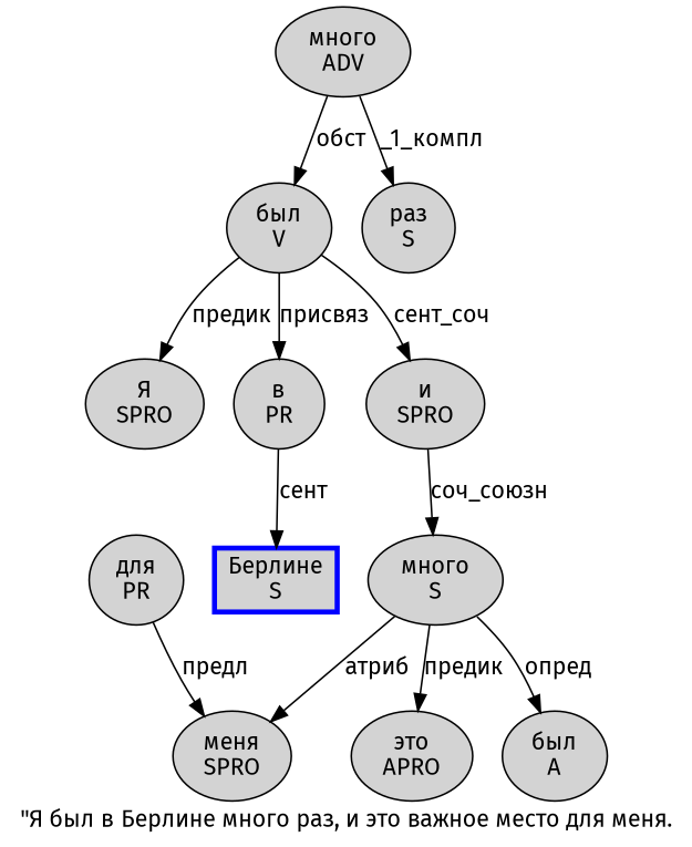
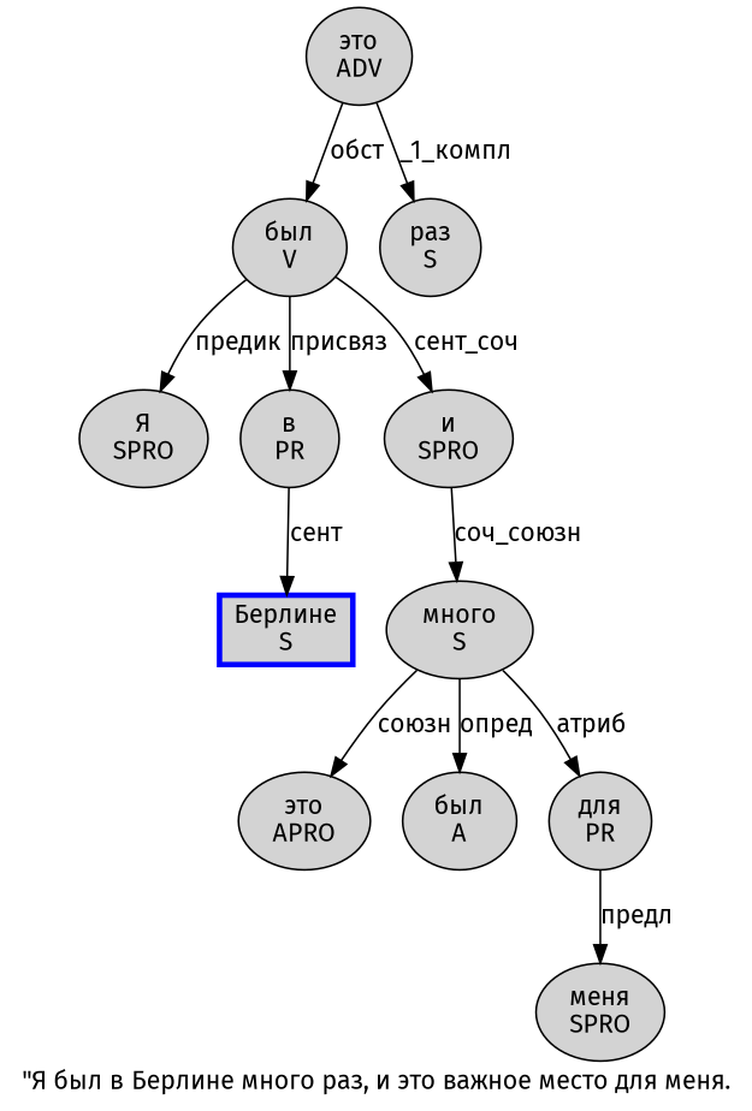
  digraph {
    fontname="Fira Sans"
    label="\"Я был в Берлине много раз, и это важное место для меня."
    node [fillcolor=lightgray fontname="Fira Sans" penwidth=1 shape=ellipse style=filled]
    edge [fontname="Fira Sans"]
    n1 [label="Я\nSPRO"]
    n2 [label="был\nV"]
    n3 [label="в\nPR"]
    n4 [label="и\nSPRO"]
    n5 [color=blue label="Берлине\nS" penwidth=3 shape=box]
-   n6 [label="много\nADV"]
+   n6 [label="это\nADV"]
    n7 [label="раз\nS"]
    n8 [label="много\nS"]
    n9 [label="это\nAPRO"]
    n10 [label="был\nA"]
    n11 [label="для\nPR"]
    n12 [label="меня\nSPRO"]
    n2 -> n1 [label="предик"]
    n2 -> n3 [label="присвяз"]
    n2 -> n4 [label="сент_соч"]
    n3 -> n5 [label="сент"]
    n4 -> n8 [label="соч_союзн"]
    n6 -> n2 [label="обст"]
    n6 -> n7 [label="_1_компл"]
-   n8 -> n9 [label="предик"]
+   n8 -> n9 [label="союзн"]
    n8 -> n10 [label="опред"]
-   n8 -> n12 [label="атриб"]
+   n8 -> n11 [label="атриб"]
    n11 -> n12 [label="предл"]
  }
